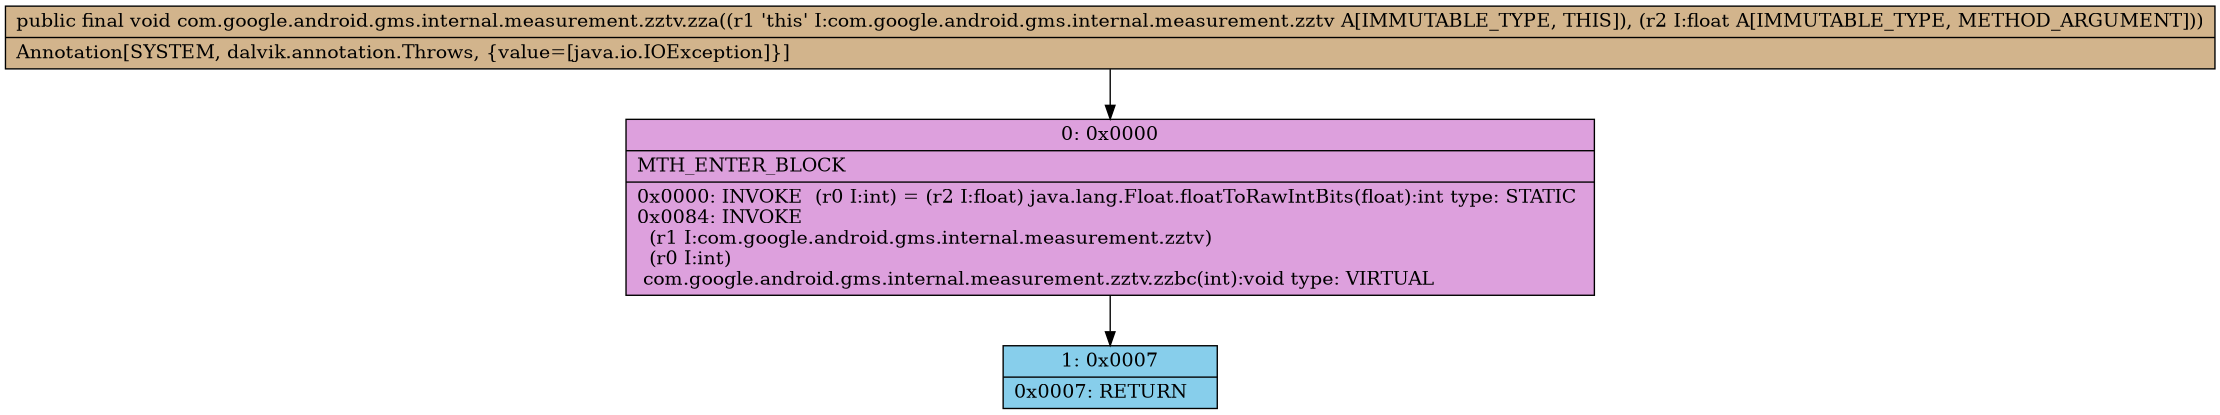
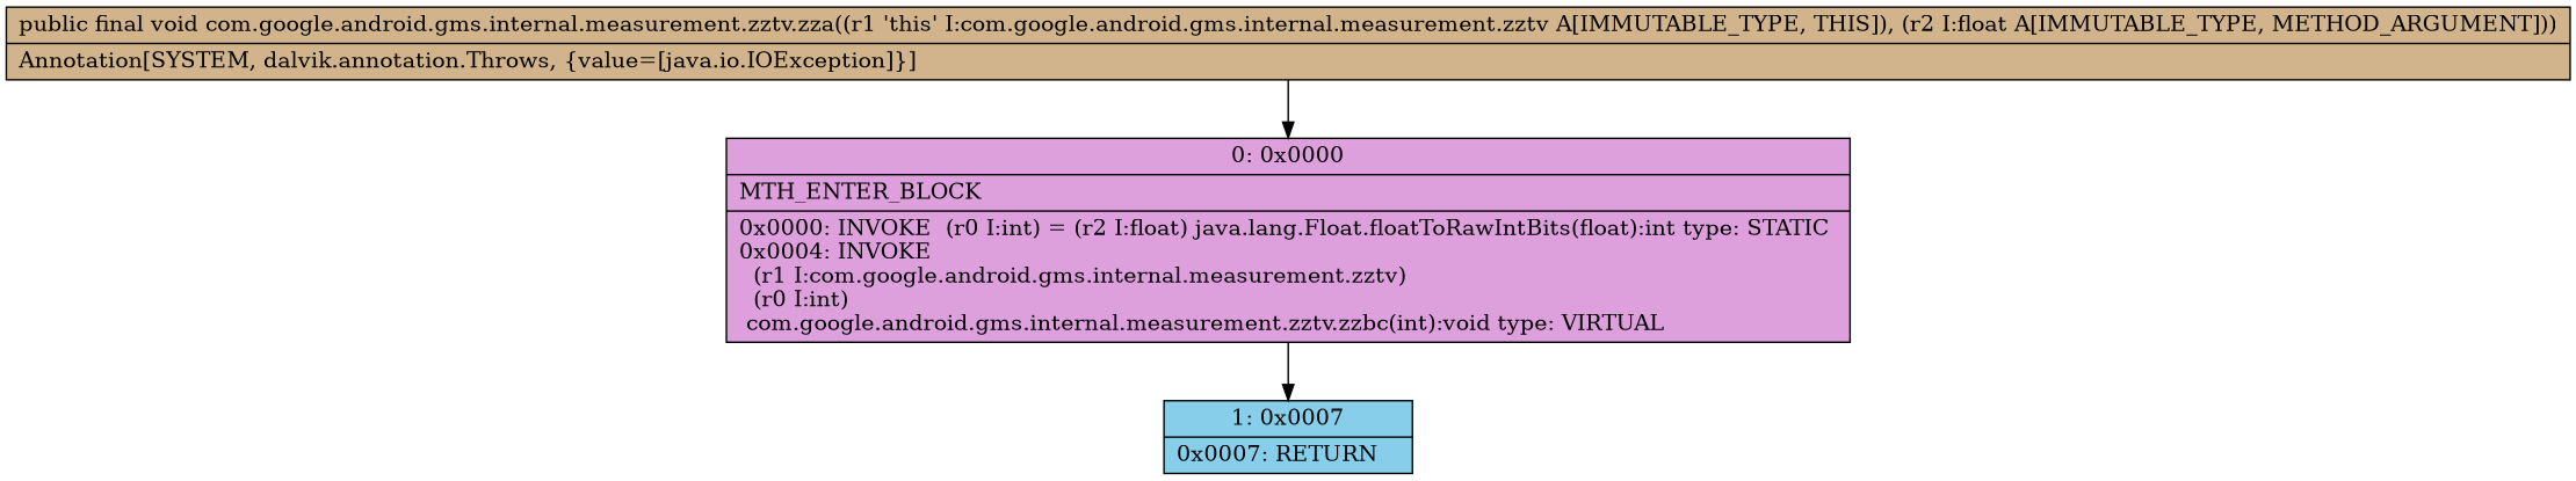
  digraph {
    fontname="DejaVu Serif"
    node [shape=record style=filled fontname="DejaVu Serif"]
    edge [fontname="DejaVu Serif"]
-   n1 [label="{0\:\ 0x0000|MTH_ENTER_BLOCK\l|0x0000: INVOKE  (r0 I:int) = (r2 I:float) java.lang.Float.floatToRawIntBits(float):int type: STATIC \l0x0084: INVOKE  \l  (r1 I:com.google.android.gms.internal.measurement.zztv)\l  (r0 I:int)\l com.google.android.gms.internal.measurement.zztv.zzbc(int):void type: VIRTUAL \l}" fillcolor=plum]
+   n1 [label="{0\:\ 0x0000|MTH_ENTER_BLOCK\l|0x0000: INVOKE  (r0 I:int) = (r2 I:float) java.lang.Float.floatToRawIntBits(float):int type: STATIC \l0x0004: INVOKE  \l  (r1 I:com.google.android.gms.internal.measurement.zztv)\l  (r0 I:int)\l com.google.android.gms.internal.measurement.zztv.zzbc(int):void type: VIRTUAL \l}" fillcolor=plum]
    n2 [label="{1\:\ 0x0007|0x0007: RETURN   \l}" fillcolor=skyblue]
    n3 [label="{public final void com.google.android.gms.internal.measurement.zztv.zza((r1 'this' I:com.google.android.gms.internal.measurement.zztv A[IMMUTABLE_TYPE, THIS]), (r2 I:float A[IMMUTABLE_TYPE, METHOD_ARGUMENT]))  | Annotation[SYSTEM, dalvik.annotation.Throws, \{value=[java.io.IOException]\}]\l}" fillcolor=tan]
    n1 -> n2
    n3 -> n1
  }
